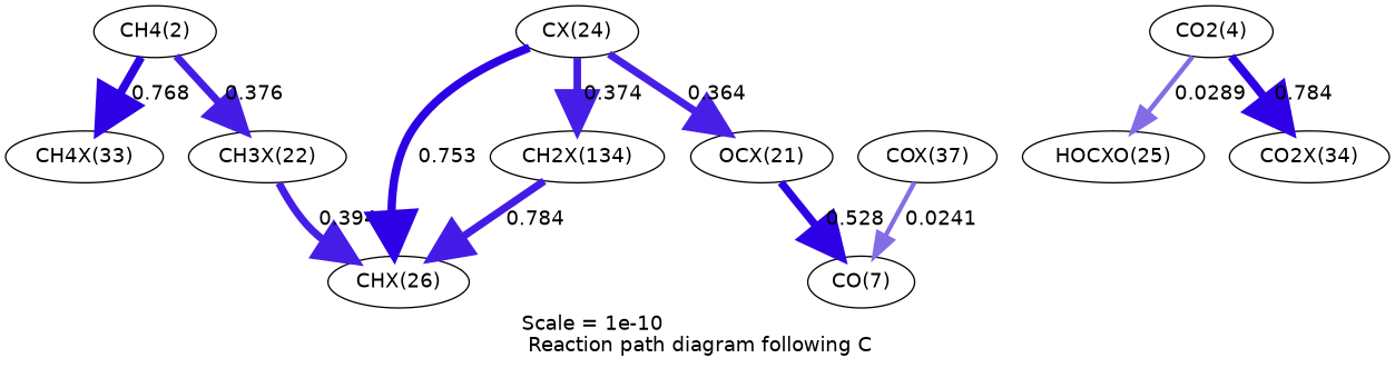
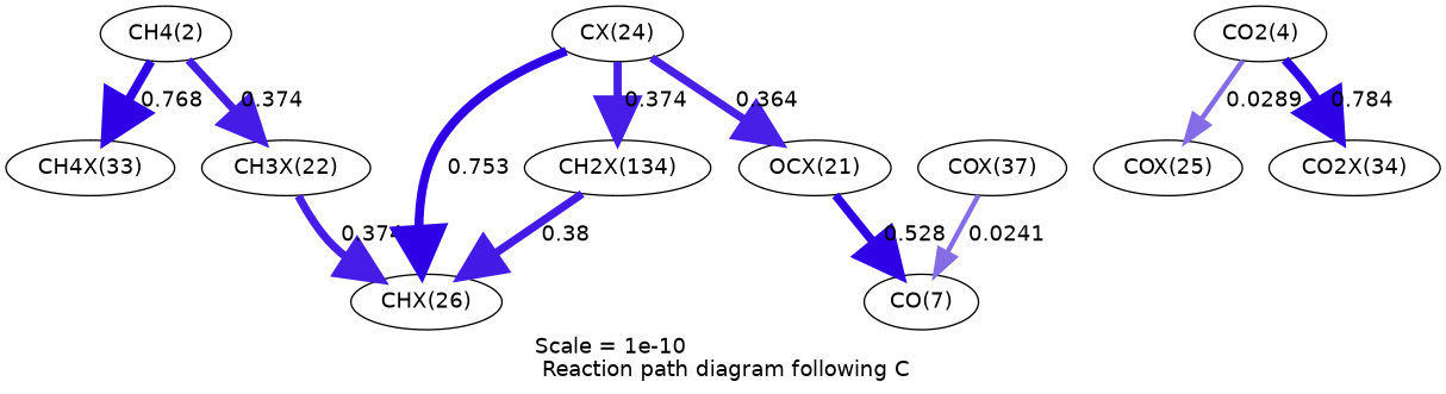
  digraph {
    fontname=Helvetica
    label="Scale = 1e-10\l Reaction path diagram following C"
    node [fontname=Helvetica]
    edge [arrowsize=2.63 color="0.7, 0.874, 0.9" fontname=Helvetica penwidth=5.26]
    n1 [label="CH4(2)"]
    n2 [label="CH4X(33)"]
    n3 [label="CH3X(22)"]
    n4 [label="CHX(26)"]
    n5 [label="CH2X(134)"]
    n6 [label="CX(24)"]
    n7 [label="OCX(21)"]
    n8 [label="CO(7)"]
    n9 [label="COX(37)"]
-   n10 [label="HOCXO(25)"]
+   n10 [label="COX(25)"]
    n11 [label="CO2(4)"]
    n12 [label="CO2X(34)"]
    n1 -> n2 [arrowsize=2.9 color="0.7, 1.27, 0.9" label=" 0.768" penwidth=5.8]
-   n1 -> n3 [color="0.7, 0.876, 0.9" label=" 0.376"]
-   n3 -> n4 [label=" 0.394"]
-   n5 -> n4 [color="0.7, 0.88, 0.9" label=" 0.784" penwidth=5.27]
+   n1 -> n3 [color="0.7, 0.876, 0.9" label=" 0.374"]
+   n3 -> n4 [label=" 0.374"]
+   n5 -> n4 [color="0.7, 0.88, 0.9" label=" 0.38" penwidth=5.27]
    n6 -> n4 [arrowsize=2.89 color="0.7, 1.25, 0.9" label=" 0.753" penwidth=5.79]
    n6 -> n5 [label=" 0.374"]
    n6 -> n7 [arrowsize=2.62 color="0.7, 0.864, 0.9" label=" 0.364" penwidth=5.24]
    n7 -> n8 [arrowsize=2.76 color="0.7, 1.03, 0.9" label=" 0.528" penwidth=5.52]
    n9 -> n8 [arrowsize=1.59 color="0.7, 0.524, 0.9" label=" 0.0241" penwidth=3.19]
    n11 -> n10 [arrowsize=1.66 color="0.7, 0.529, 0.9" label=" 0.0289" penwidth=3.32]
    n11 -> n12 [arrowsize=2.91 color="0.7, 1.28, 0.9" label=" 0.784" penwidth=5.82]
  }
